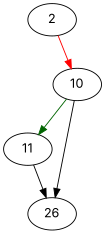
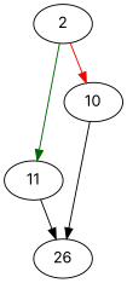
  strict digraph {
    fontname=Inter
    node [fontname=Inter]
    edge [fontname=Inter]
    2 [entry=true]
    11
    n3 [label=10]
    n4 [label=26]
-   n3 -> 11 [color=darkgreen cond=true]
+   2 -> 11 [color=darkgreen cond=true]
    2 -> n3 [color=red cond=false]
    11 -> n4
    n3 -> n4
  }
